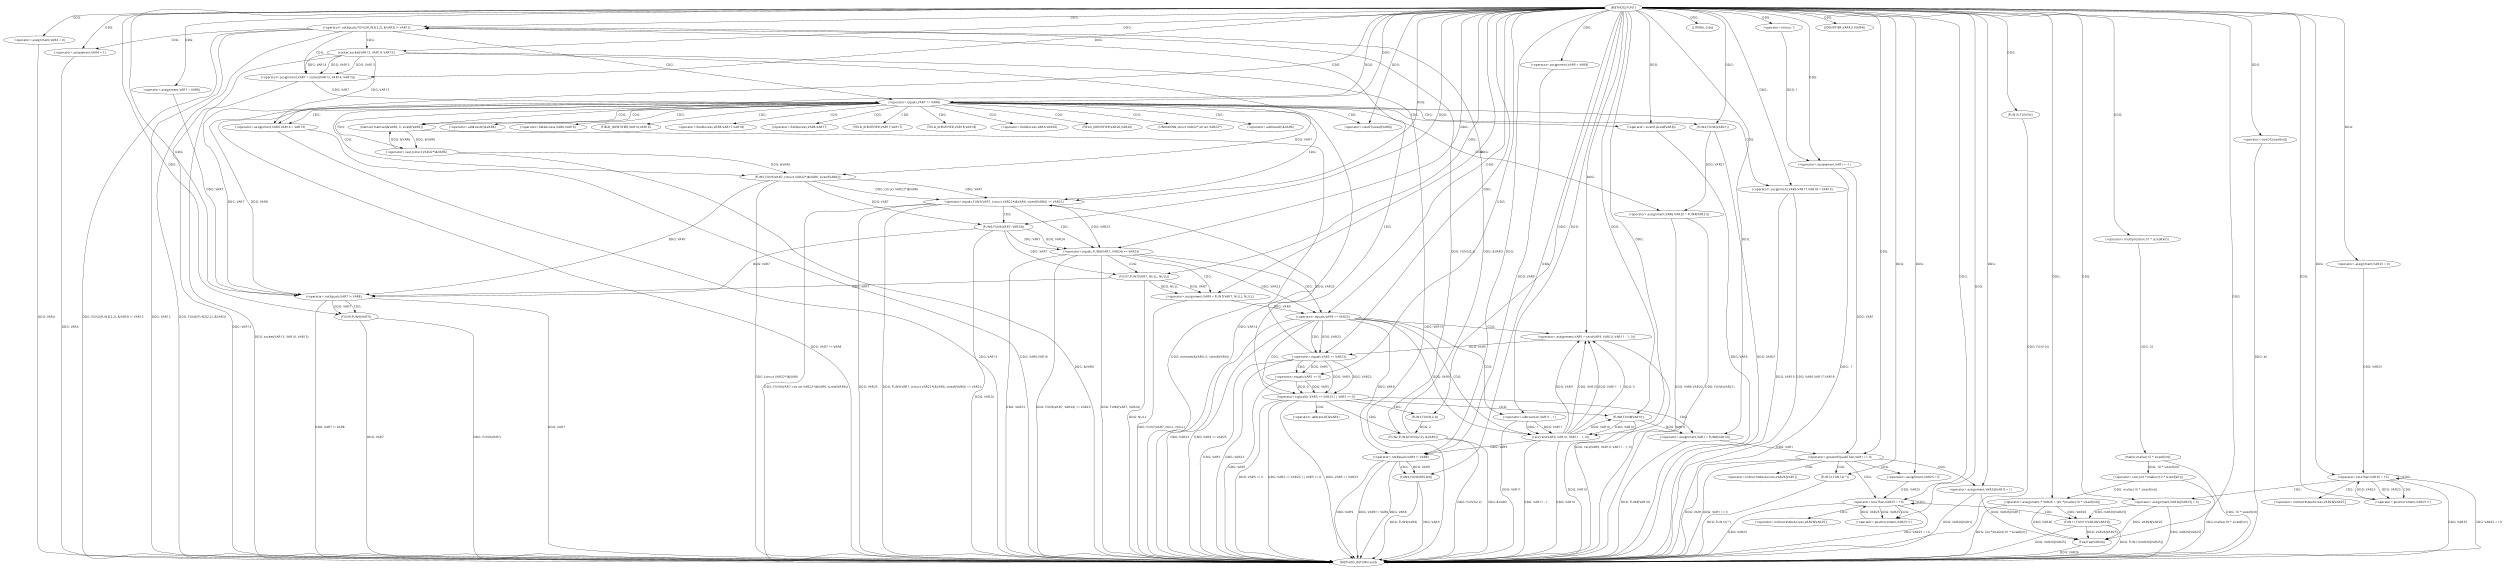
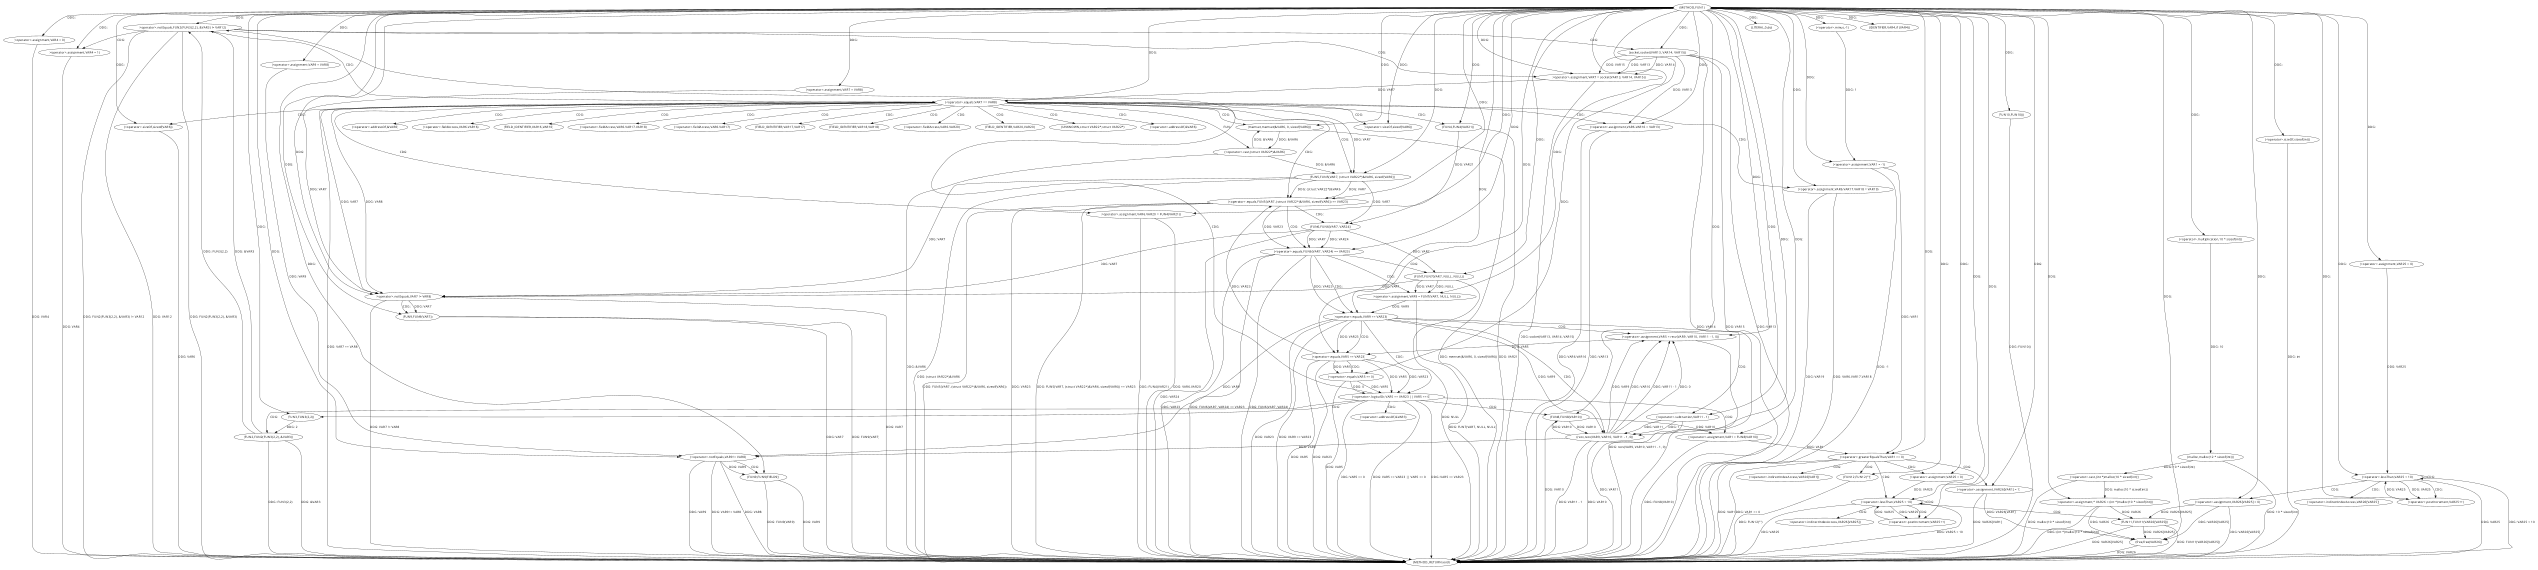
  digraph {
    fontname="Open Sans"
    node [fontname="Open Sans"]
    edge [fontname="Open Sans"]
    n1 [label="(METHOD,FUN1)"]
    n2 [label="(<operator>.assignment,VAR1 = -1)"]
    n3 [label="(<operator>.minus,-1)"]
    n4 [label="(<operator>.assignment,VAR4 = 0)"]
    n5 [label="(<operator>.assignment,VAR7 = VAR8)"]
    n6 [label="(<operator>.assignment,VAR9 = VAR8)"]
    n7 [label="(<operator>.notEquals,FUN2(FUN3(2,2), &VAR3) != VAR12)"]
    n8 [label="(FUN3,FUN3(2,2))"]
    n9 [label="(<operator>.assignment,VAR4 = 1)"]
    n10 [label="(<operator>.assignment,VAR7 = socket(VAR13, VAR14, VAR15))"]
    n11 [label="(socket,socket(VAR13, VAR14, VAR15))"]
    n12 [label="(<operator>.equals,VAR7 == VAR8)"]
    n13 [label="(memset,memset(&VAR6, 0, sizeof(VAR6)))"]
    n14 [label="(<operator>.sizeOf,sizeof(VAR6))"]
    n15 [label="(<operator>.assignment,VAR6.VAR16 = VAR13)"]
    n16 [label="(<operator>.assignment,VAR6.VAR17.VAR18 = VAR19)"]
    n17 [label="(FUN4,FUN4(VAR21))"]
    n18 [label="(<operator>.equals,FUN5(VAR7, (struct VAR22*)&VAR6, sizeof(VAR6)) == VAR23)"]
    n19 [label="(FUN5,FUN5(VAR7, (struct VAR22*)&VAR6, sizeof(VAR6)))"]
    n20 [label="(<operator>.sizeOf,sizeof(VAR6))"]
    n21 [label="(<operator>.equals,FUN6(VAR7, VAR24) == VAR23)"]
    n22 [label="(FUN6,FUN6(VAR7, VAR24))"]
    n23 [label="(<operator>.assignment,VAR9 = FUN7(VAR7, NULL, NULL))"]
    n24 [label="(FUN7,FUN7(VAR7, NULL, NULL))"]
    n25 [label="(<operator>.equals,VAR9 == VAR23)"]
    n26 [label="(<operator>.assignment,VAR5 = recv(VAR9, VAR10, VAR11 - 1, 0))"]
    n27 [label="(recv,recv(VAR9, VAR10, VAR11 - 1, 0))"]
    n28 [label="(<operator>.subtraction,VAR11 - 1)"]
    n29 [label="(<operator>.equals,VAR5 == VAR23)"]
    n30 [label="(<operator>.equals,VAR5 == 0)"]
    n31 [label="(<operator>.assignment,VAR1 = FUN8(VAR10))"]
    n32 [label="(FUN8,FUN8(VAR10))"]
    n33 [label="(LITERAL,0,do)"]
    n34 [label="(<operator>.notEquals,VAR7 != VAR8)"]
    n35 [label="(FUN9,FUN9(VAR7))"]
    n36 [label="(<operator>.notEquals,VAR9 != VAR8)"]
    n37 [label="(FUN9,FUN9(FIELD9))"]
    n38 [label="(IDENTIFIER,VAR4,if (VAR4))"]
    n39 [label="(FUN10,FUN10())"]
    n40 [label="(<operator>.assignment,* VAR26 = (int *)malloc(10 * sizeof(int)))"]
    n41 [label="(<operator>.multiplication,10 * sizeof(int))"]
    n42 [label="(<operator>.sizeOf,sizeof(int))"]
    n43 [label="(<operator>.assignment,VAR25 = 0)"]
    n44 [label="(<operator>.lessThan,VAR25 < 10)"]
    n45 [label="(<operator>.postIncrement,VAR25++)"]
    n46 [label="(<operator>.assignment,VAR26[VAR25] = 0)"]
    n47 [label="(<operator>.greaterEqualsThan,VAR1 >= 0)"]
    n48 [label="(<operator>.assignment,VAR26[VAR1] = 1)"]
    n49 [label="(<operator>.assignment,VAR25 = 0)"]
    n50 [label="(<operator>.lessThan,VAR25 < 10)"]
    n51 [label="(<operator>.postIncrement,VAR25++)"]
    n52 [label="(FUN12,FUN12(\"\"))"]
    n53 [label="(free,free(VAR26))"]
    n54 [label="(METHOD_RETURN,void)"]
    n55 [label="(FUN2,FUN2(FUN3(2,2), &VAR3))"]
    n56 [label="(<operator>.assignment,VAR6.VAR20 = FUN4(VAR21))"]
    n57 [label="(<operator>.cast,(struct VAR22*)&VAR6)"]
    n58 [label="(<operator>.addressOf,&VAR6)"]
    n59 [label="(<operator>.fieldAccess,VAR6.VAR16)"]
    n60 [label="(FIELD_IDENTIFIER,VAR16,VAR16)"]
    n61 [label="(<operator>.fieldAccess,VAR6.VAR17.VAR18)"]
    n62 [label="(<operator>.fieldAccess,VAR6.VAR17)"]
    n63 [label="(FIELD_IDENTIFIER,VAR17,VAR17)"]
    n64 [label="(FIELD_IDENTIFIER,VAR18,VAR18)"]
    n65 [label="(<operator>.fieldAccess,VAR6.VAR20)"]
    n66 [label="(FIELD_IDENTIFIER,VAR20,VAR20)"]
    n67 [label="(UNKNOWN,struct VAR22*,struct VAR22*)"]
    n68 [label="(<operator>.addressOf,&VAR6)"]
    n69 [label="(<operator>.logicalOr,VAR5 == VAR23 || VAR5 == 0)"]
    n70 [label="(FUN11,FUN11(VAR26[VAR25]))"]
    n71 [label="(malloc,malloc(12 * sizeof(int)))"]
    n72 [label="(<operator>.indirectIndexAccess,VAR26[VAR25])"]
    n73 [label="(<operator>.indirectIndexAccess,VAR26[VAR1])"]
    n74 [label="(<operator>.indirectIndexAccess,VAR26[VAR25])"]
    n75 [label="(<operator>.addressOf,&VAR3)"]
    n76 [label="(<operator>.cast,(int *)malloc(10 * sizeof(int)))"]
    n1 -> n2 [label="DDG: "]
    n1 -> n3 [label="DDG: "]
    n1 -> n4 [label="DDG: "]
    n1 -> n5 [label="DDG: "]
    n1 -> n6 [label="DDG: "]
    n1 -> n7 [label="DDG: "]
    n1 -> n8 [label="DDG: "]
    n1 -> n9 [label="DDG: "]
    n1 -> n10 [label="DDG: "]
    n1 -> n11 [label="DDG: "]
    n1 -> n12 [label="DDG: "]
    n1 -> n13 [label="DDG: "]
    n1 -> n14 [label="DDG: "]
    n1 -> n15 [label="DDG: "]
    n1 -> n16 [label="DDG: "]
    n1 -> n17 [label="DDG: "]
    n1 -> n18 [label="DDG: "]
+   n1 -> n19 [label="DDG: "]
    n1 -> n20 [label="DDG: "]
    n1 -> n21 [label="DDG: "]
    n1 -> n22 [label="DDG: "]
    n1 -> n23 [label="DDG: "]
    n1 -> n24 [label="DDG: "]
    n1 -> n25 [label="DDG: "]
    n1 -> n26 [label="DDG: "]
    n1 -> n27 [label="DDG: "]
    n1 -> n28 [label="DDG: "]
    n1 -> n29 [label="DDG: "]
    n1 -> n30 [label="DDG: "]
    n1 -> n31 [label="DDG: "]
    n1 -> n32 [label="DDG: "]
    n1 -> n33 [label="DDG: "]
    n1 -> n34 [label="DDG: "]
    n1 -> n35 [label="DDG: "]
    n1 -> n36 [label="DDG: "]
    n1 -> n37 [label="DDG: "]
    n1 -> n38 [label="DDG: "]
    n1 -> n39 [label="DDG: "]
    n1 -> n40 [label="DDG: "]
    n1 -> n41 [label="DDG: "]
    n1 -> n42 [label="DDG: "]
    n1 -> n43 [label="DDG: "]
    n1 -> n44 [label="DDG: "]
    n1 -> n45 [label="DDG: "]
    n1 -> n46 [label="DDG: "]
    n1 -> n47 [label="DDG: "]
    n1 -> n48 [label="DDG: "]
    n1 -> n49 [label="DDG: "]
    n1 -> n50 [label="DDG: "]
    n1 -> n51 [label="DDG: "]
    n1 -> n52 [label="DDG: "]
    n1 -> n53 [label="DDG: "]
    n2 -> n47 [label="DDG: VAR1"]
    n2 -> n54 [label="DDG: -1"]
    n3 -> n2 [label="DDG: 1"]
    n4 -> n54 [label="DDG: VAR4"]
    n5 -> n34 [label="DDG: VAR7"]
    n6 -> n36 [label="DDG: VAR9"]
    n7 -> n9 [label="CDG: "]
    n7 -> n10 [label="CDG: "]
    n7 -> n11 [label="CDG: "]
    n7 -> n12 [label="CDG: "]
    n7 -> n54 [label="DDG: FUN2(FUN3(2,2), &VAR3) != VAR12"]
    n7 -> n54 [label="DDG: VAR12"]
    n7 -> n54 [label="DDG: FUN2(FUN3(2,2), &VAR3)"]
    n8 -> n55 [label="DDG: 2"]
    n9 -> n54 [label="DDG: VAR4"]
    n10 -> n12 [label="DDG: VAR7"]
    n10 -> n54 [label="DDG: socket(VAR13, VAR14, VAR15)"]
    n11 -> n10 [label="DDG: VAR13"]
    n11 -> n10 [label="DDG: VAR14"]
    n11 -> n10 [label="DDG: VAR15"]
    n11 -> n15 [label="DDG: VAR13"]
    n11 -> n54 [label="DDG: VAR14"]
    n11 -> n54 [label="DDG: VAR15"]
    n11 -> n54 [label="DDG: VAR13"]
    n12 -> n13 [label="CDG: "]
    n12 -> n14 [label="CDG: "]
    n12 -> n15 [label="CDG: "]
    n12 -> n16 [label="CDG: "]
    n12 -> n17 [label="CDG: "]
    n12 -> n18 [label="CDG: "]
    n12 -> n19 [label="DDG: VAR7"]
    n12 -> n19 [label="CDG: "]
    n12 -> n20 [label="CDG: "]
    n12 -> n34 [label="DDG: VAR7"]
    n12 -> n34 [label="DDG: VAR8"]
    n12 -> n54 [label="DDG: VAR7 == VAR8"]
    n12 -> n56 [label="CDG: "]
    n12 -> n57 [label="FUN: "]
    n12 -> n58 [label="CDG: "]
    n12 -> n59 [label="CDG: "]
    n12 -> n60 [label="CDG: "]
    n12 -> n61 [label="CDG: "]
    n12 -> n62 [label="CDG: "]
    n12 -> n63 [label="CDG: "]
    n12 -> n64 [label="CDG: "]
    n12 -> n65 [label="CDG: "]
    n12 -> n66 [label="CDG: "]
    n12 -> n67 [label="CDG: "]
    n12 -> n68 [label="CDG: "]
    n13 -> n54 [label="DDG: memset(&VAR6, 0, sizeof(VAR6))"]
    n13 -> n57 [label="DDG: &VAR6"]
    n15 -> n54 [label="DDG: VAR6.VAR16"]
    n15 -> n54 [label="DDG: VAR13"]
    n16 -> n54 [label="DDG: VAR6.VAR17.VAR18"]
    n16 -> n54 [label="DDG: VAR19"]
    n17 -> n54 [label="DDG: VAR21"]
    n17 -> n56 [label="DDG: VAR21"]
    n18 -> n21 [label="DDG: VAR23"]
    n18 -> n21 [label="CDG: "]
    n18 -> n22 [label="CDG: "]
    n18 -> n54 [label="DDG: FUN5(VAR7, (struct VAR22*)&VAR6, sizeof(VAR6))"]
    n18 -> n54 [label="DDG: VAR23"]
    n18 -> n54 [label="DDG: FUN5(VAR7, (struct VAR22*)&VAR6, sizeof(VAR6)) == VAR23"]
    n19 -> n18 [label="DDG: VAR7"]
    n19 -> n18 [label="DDG: (struct VAR22*)&VAR6"]
    n19 -> n22 [label="DDG: VAR7"]
    n19 -> n34 [label="DDG: VAR7"]
    n19 -> n54 [label="DDG: (struct VAR22*)&VAR6"]
    n20 -> n54 [label="DDG: VAR6"]
    n21 -> n23 [label="CDG: "]
    n21 -> n24 [label="CDG: "]
    n21 -> n25 [label="DDG: VAR23"]
    n21 -> n25 [label="CDG: "]
    n21 -> n54 [label="DDG: VAR23"]
    n21 -> n54 [label="DDG: FUN6(VAR7, VAR24) == VAR23"]
    n21 -> n54 [label="DDG: FUN6(VAR7, VAR24)"]
    n22 -> n21 [label="DDG: VAR7"]
    n22 -> n21 [label="DDG: VAR24"]
    n22 -> n24 [label="DDG: VAR7"]
    n22 -> n34 [label="DDG: VAR7"]
    n22 -> n54 [label="DDG: VAR24"]
    n23 -> n25 [label="DDG: VAR9"]
    n23 -> n54 [label="DDG: FUN7(VAR7, NULL, NULL)"]
    n24 -> n23 [label="DDG: VAR7"]
    n24 -> n23 [label="DDG: NULL"]
    n24 -> n34 [label="DDG: VAR7"]
    n24 -> n54 [label="DDG: NULL"]
    n25 -> n26 [label="CDG: "]
    n25 -> n27 [label="DDG: VAR9"]
    n25 -> n27 [label="CDG: "]
    n25 -> n28 [label="CDG: "]
    n25 -> n29 [label="DDG: VAR23"]
    n25 -> n29 [label="CDG: "]
    n25 -> n36 [label="DDG: VAR9"]
    n25 -> n54 [label="DDG: VAR23"]
    n25 -> n54 [label="DDG: VAR9 == VAR23"]
    n25 -> n69 [label="CDG: "]
    n26 -> n29 [label="DDG: VAR5"]
    n26 -> n54 [label="DDG: recv(VAR9, VAR10, VAR11 - 1, 0)"]
    n27 -> n26 [label="DDG: VAR9"]
    n27 -> n26 [label="DDG: VAR10"]
    n27 -> n26 [label="DDG: VAR11 - 1"]
    n27 -> n26 [label="DDG: 0"]
    n27 -> n32 [label="DDG: VAR10"]
    n27 -> n36 [label="DDG: VAR9"]
    n27 -> n54 [label="DDG: VAR11 - 1"]
    n27 -> n54 [label="DDG: VAR10"]
    n28 -> n27 [label="DDG: VAR11"]
    n28 -> n27 [label="DDG: 1"]
    n28 -> n54 [label="DDG: VAR11"]
    n29 -> n18 [label="DDG: VAR23"]
    n29 -> n30 [label="DDG: VAR5"]
    n29 -> n30 [label="CDG: "]
    n29 -> n54 [label="DDG: VAR5"]
    n29 -> n54 [label="DDG: VAR23"]
    n29 -> n69 [label="DDG: VAR5"]
    n29 -> n69 [label="DDG: VAR23"]
    n30 -> n54 [label="DDG: VAR5"]
    n30 -> n69 [label="DDG: VAR5"]
    n30 -> n69 [label="DDG: 0"]
    n31 -> n47 [label="DDG: VAR1"]
    n31 -> n54 [label="DDG: FUN8(VAR10)"]
    n32 -> n27 [label="DDG: VAR10"]
    n32 -> n31 [label="DDG: VAR10"]
    n32 -> n54 [label="DDG: VAR10"]
    n34 -> n35 [label="DDG: VAR7"]
    n34 -> n35 [label="CDG: "]
    n34 -> n54 [label="DDG: VAR7"]
    n34 -> n54 [label="DDG: VAR7 != VAR8"]
    n35 -> n54 [label="DDG: VAR7"]
    n35 -> n54 [label="DDG: FUN9(VAR7)"]
    n36 -> n37 [label="DDG: VAR9"]
    n36 -> n37 [label="CDG: "]
    n36 -> n54 [label="DDG: VAR9"]
    n36 -> n54 [label="DDG: VAR9 != VAR8"]
    n36 -> n54 [label="DDG: VAR8"]
    n37 -> n54 [label="DDG: FUN9(VAR9)"]
    n37 -> n54 [label="DDG: VAR9"]
    n39 -> n54 [label="DDG: FUN10()"]
    n40 -> n53 [label="DDG: VAR26"]
    n40 -> n54 [label="DDG: (int *)malloc(10 * sizeof(int))"]
    n40 -> n70 [label="DDG: VAR26"]
    n41 -> n71 [label="DDG: 10"]
    n42 -> n54 [label="DDG: int"]
    n43 -> n44 [label="DDG: VAR25"]
    n44 -> n44 [label="CDG: "]
    n44 -> n45 [label="DDG: VAR25"]
    n44 -> n45 [label="CDG: "]
    n44 -> n46 [label="CDG: "]
    n44 -> n54 [label="DDG: VAR25"]
    n44 -> n54 [label="DDG: VAR25 < 10"]
    n44 -> n72 [label="CDG: "]
    n45 -> n44 [label="DDG: VAR25"]
    n46 -> n53 [label="DDG: VAR26[VAR25]"]
    n46 -> n54 [label="DDG: VAR26[VAR25]"]
    n46 -> n70 [label="DDG: VAR26[VAR25]"]
    n47 -> n48 [label="CDG: "]
    n47 -> n49 [label="CDG: "]
    n47 -> n50 [label="CDG: "]
    n47 -> n52 [label="CDG: "]
    n47 -> n54 [label="DDG: VAR1"]
    n47 -> n54 [label="DDG: VAR1 >= 0"]
    n47 -> n73 [label="CDG: "]
    n48 -> n53 [label="DDG: VAR26[VAR1]"]
    n48 -> n54 [label="DDG: VAR26[VAR1]"]
    n49 -> n50 [label="DDG: VAR25"]
    n50 -> n50 [label="CDG: "]
    n50 -> n51 [label="DDG: VAR25"]
    n50 -> n51 [label="CDG: "]
    n50 -> n54 [label="DDG: VAR25"]
    n50 -> n54 [label="DDG: VAR25 < 10"]
    n50 -> n70 [label="CDG: "]
    n50 -> n74 [label="CDG: "]
    n51 -> n50 [label="DDG: VAR25"]
    n52 -> n54 [label="DDG: FUN12(\"\")"]
    n53 -> n54 [label="DDG: VAR26"]
    n55 -> n7 [label="DDG: FUN3(2,2)"]
    n55 -> n7 [label="DDG: &VAR3"]
    n55 -> n54 [label="DDG: &VAR3"]
    n55 -> n54 [label="DDG: FUN3(2,2)"]
    n56 -> n54 [label="DDG: VAR6.VAR20"]
    n56 -> n54 [label="DDG: FUN4(VAR21)"]
    n57 -> n13 [label="DDG: &VAR6"]
    n57 -> n19 [label="DDG: &VAR6"]
    n57 -> n54 [label="DDG: &VAR6"]
    n69 -> n7 [label="CDG: "]
    n69 -> n8 [label="CDG: "]
    n69 -> n31 [label="CDG: "]
    n69 -> n32 [label="CDG: "]
    n69 -> n54 [label="DDG: VAR5 == 0"]
    n69 -> n54 [label="DDG: VAR5 == VAR23 || VAR5 == 0"]
    n69 -> n54 [label="DDG: VAR5 == VAR23"]
    n69 -> n55 [label="CDG: "]
    n69 -> n75 [label="CDG: "]
    n70 -> n53 [label="DDG: VAR26[VAR25]"]
    n70 -> n54 [label="DDG: FUN11(VAR26[VAR25])"]
    n70 -> n54 [label="DDG: VAR26[VAR25]"]
    n71 -> n54 [label="DDG: 10 * sizeof(int)"]
    n71 -> n76 [label="DDG: 10 * sizeof(int)"]
    n76 -> n40 [label="DDG: malloc(10 * sizeof(int))"]
    n76 -> n54 [label="DDG: malloc(10 * sizeof(int))"]
  }
